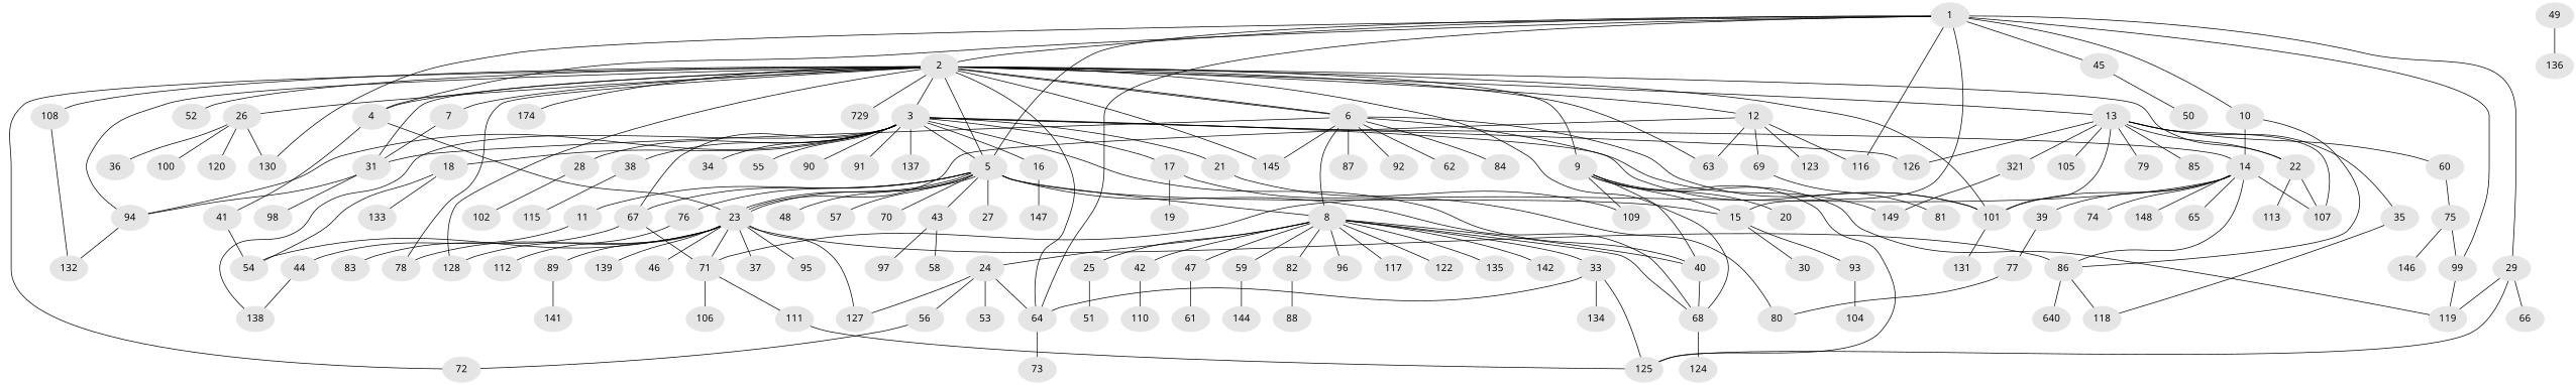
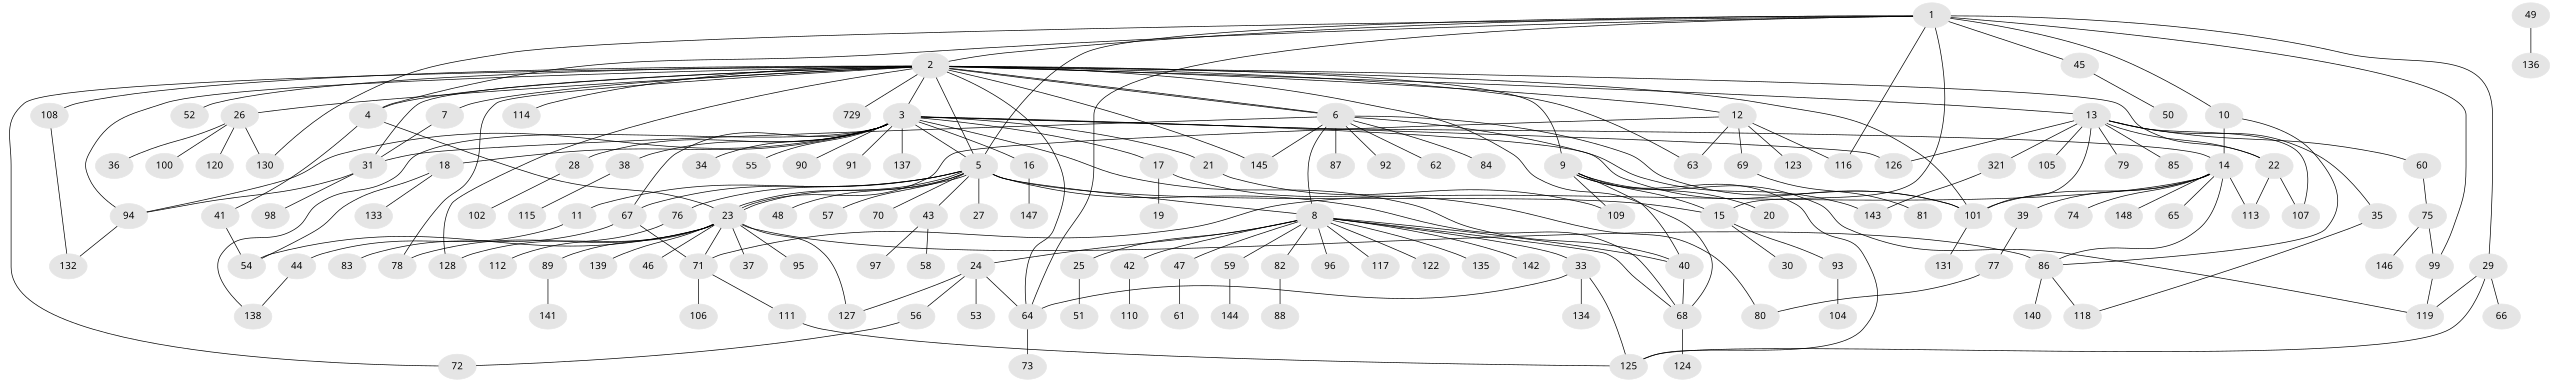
  graph {
    fontname="Noto Sans"
    node [color=gray90 fontname="Noto Sans" style=filled]
    edge [fontname="Noto Sans"]
    1
    2
    4
    5
    10
    15
    29
    45
    64
    116
    130
    99
    3
    6
    7
    9
    12
    13
    22
    26
    31
    52
    63
    68
    72
    78
    94
    101
    108
-   114 [label=174]
+   114
    128
    n32 [label=729]
    145
    23
    41
    67
    8
    11
    27
    43
    48
    57
    70
    76
    14
    86
    30
    93
    119
    125
    66
    50
    73
    16
    17
    18
    21
    28
    34
    38
    40
    55
    90
    91
    126
    137
    138
    62
    84
    87
    92
-   143 [label=149]
+   143
    20
    109
    69
    123
    35
    60
    79
    85
    105
    107
    n83 [label=321]
    113
    36
    100
    120
    98
    124
    132
    131
    39
    65
    71
    74
    148
    147
    19
    80
    54
    133
    102
    115
    83
    37
    46
    89
    95
    127
    139
    24
    25
    33
    42
    47
    59
    82
    96
    117
    122
    135
    142
    44
    58
    97
    112
    53
    56
    51
    134
    110
    61
    144
    88
    118
-   140 [label=640]
+   140
    81
    75
    77
    106
    111
    104
    141
    49
    136
    146
    1 -- 2
    1 -- 4
    1 -- 5
    1 -- 10
    1 -- 15
    1 -- 29
    1 -- 45
    1 -- 64
    1 -- 116
    1 -- 130
    1 -- 99
    2 -- 4
    2 -- 5
    2 -- 64
    2 -- 3
    2 -- 6
    2 -- 6
    2 -- 7
    2 -- 9
    2 -- 12
    2 -- 13
    2 -- 22
    2 -- 26
    2 -- 31
    2 -- 52
    2 -- 63
    2 -- 68
    2 -- 72
    2 -- 78
    2 -- 94
    2 -- 101
    2 -- 108
    2 -- 114
    2 -- 128
    2 -- n32
    2 -- 145
    4 -- 23
    4 -- 41
    5 -- 15
    5 -- 68
    5 -- 23
    5 -- 23
    5 -- 67
    5 -- 8
    5 -- 11
    5 -- 27
    5 -- 43
    5 -- 48
    5 -- 57
    5 -- 70
    5 -- 76
    10 -- 14
    10 -- 86
    15 -- 30
    15 -- 93
    29 -- 119
    29 -- 125
    29 -- 66
    45 -- 50
    64 -- 73
    99 -- 119
    3 -- 5
    3 -- 94
    3 -- 101
    3 -- 67
    3 -- 14
    3 -- 16
    3 -- 17
    3 -- 18
    3 -- 21
    3 -- 28
    3 -- 34
    3 -- 38
    3 -- 40
    3 -- 55
    3 -- 90
    3 -- 91
    3 -- 126
    3 -- 137
    3 -- 138
    6 -- 31
    6 -- 101
    6 -- 145
    6 -- 8
    6 -- 62
    6 -- 84
    6 -- 87
    6 -- 92
    6 -- 143
    7 -- 31
    9 -- 15
    9 -- 119
    9 -- 125
    9 -- 40
    9 -- 20
    9 -- 109
    12 -- 116
    12 -- 63
    12 -- 23
    12 -- 69
    12 -- 123
    13 -- 22
    13 -- 101
    13 -- 126
    13 -- 35
    13 -- 60
    13 -- 79
    13 -- 85
    13 -- 105
    13 -- 107
    13 -- n83
    22 -- 107
    22 -- 113
    26 -- 130
    26 -- 36
    26 -- 100
    26 -- 120
    31 -- 94
    31 -- 98
    68 -- 124
    94 -- 132
    101 -- 131
    108 -- 132
    23 -- 78
    23 -- 128
    23 -- 86
    23 -- 71
    23 -- 54
    23 -- 37
    23 -- 46
    23 -- 89
    23 -- 95
    23 -- 127
    23 -- 139
    41 -- 54
    67 -- 71
    67 -- 83
    8 -- 68
    8 -- 40
    8 -- 24
    8 -- 25
    8 -- 33
    8 -- 42
    8 -- 47
    8 -- 59
    8 -- 82
    8 -- 96
    8 -- 117
    8 -- 122
    8 -- 135
    8 -- 142
    11 -- 44
    43 -- 58
    43 -- 97
    76 -- 112
    14 -- 101
    14 -- 86
-   14 -- 107
+   14 -- 113
    14 -- 39
    14 -- 65
    14 -- 71
    14 -- 74
    14 -- 148
    86 -- 118
    86 -- 140
    93 -- 104
    16 -- 147
    17 -- 19
    17 -- 80
    18 -- 54
    18 -- 133
    21 -- 109
    28 -- 102
    38 -- 115
    40 -- 68
    69 -- 81
    35 -- 118
    60 -- 75
    n83 -- 143
    39 -- 77
    71 -- 106
    71 -- 111
    89 -- 141
    24 -- 64
    24 -- 127
    24 -- 53
    24 -- 56
    25 -- 51
    33 -- 64
    33 -- 125
    33 -- 134
    42 -- 110
    47 -- 61
    59 -- 144
    82 -- 88
    44 -- 138
    56 -- 72
    75 -- 99
    75 -- 146
    77 -- 80
    111 -- 125
    49 -- 136
  }
